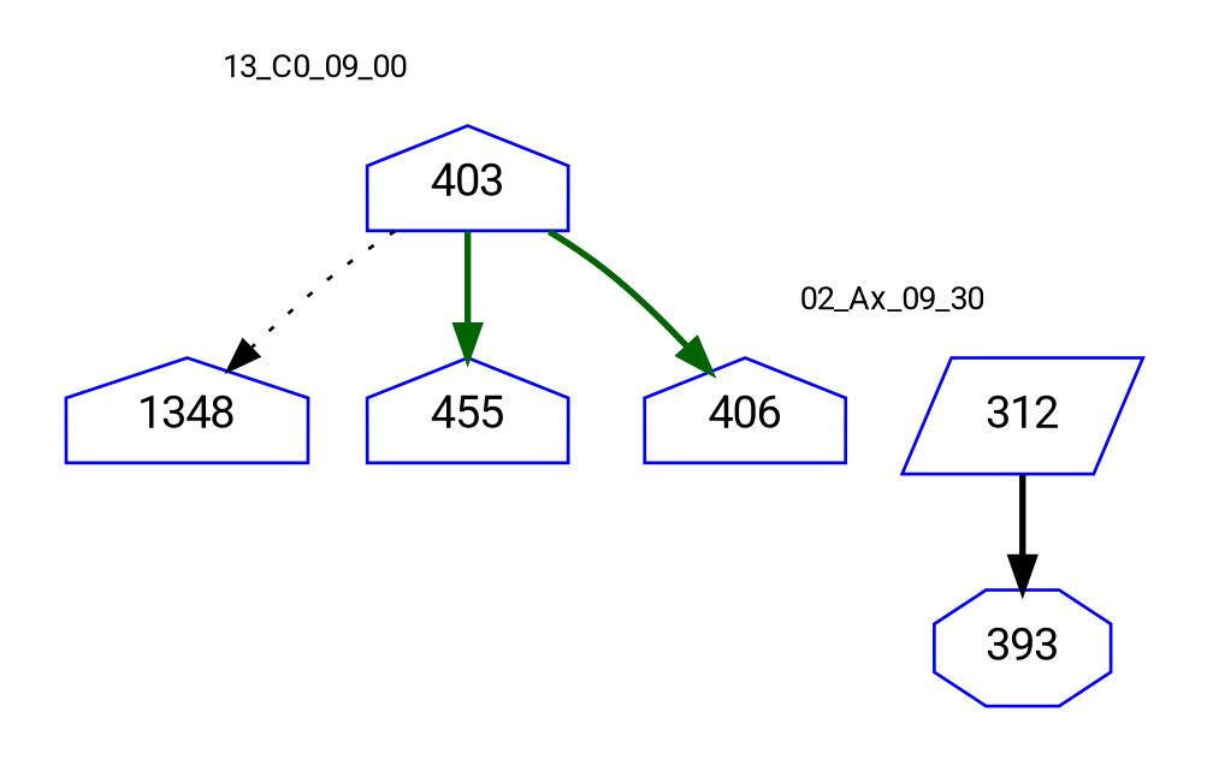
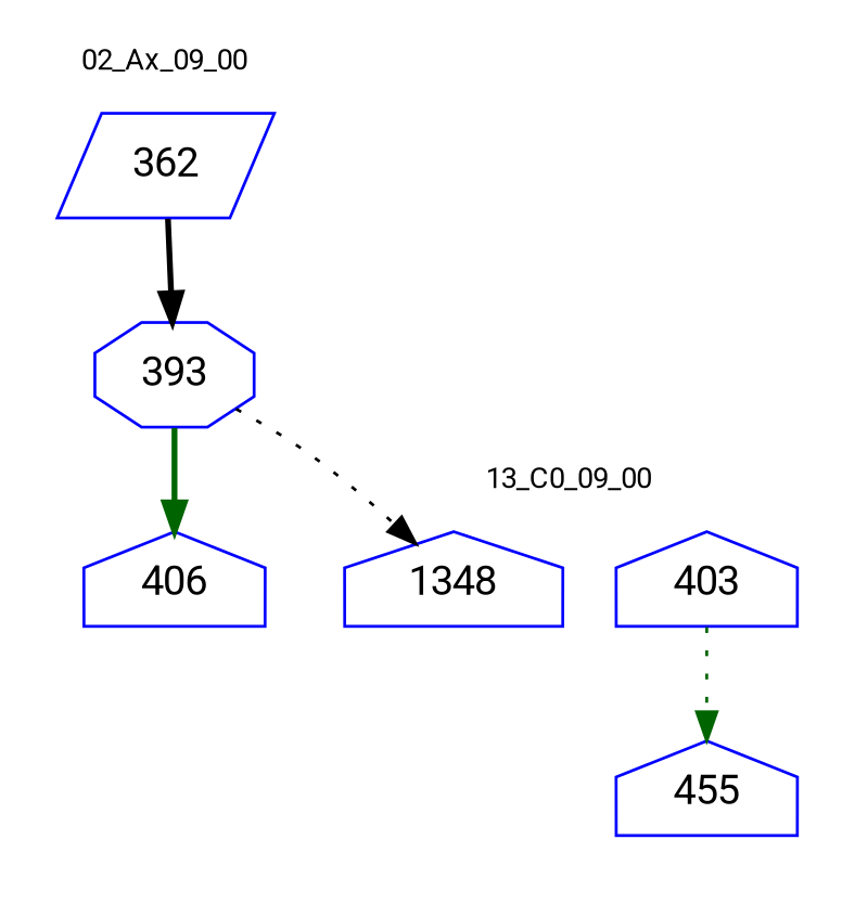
  digraph {
    fontname=Roboto
    node [color=blue fontname=Roboto shape=house]
    edge [color=darkgreen fontname=Roboto style=bold]
    n1 [label=393 shape=octagon]
-   n2 [label=312 shape=parallelogram]
+   n2 [label=362 shape=parallelogram]
    n3 [label=406]
    n4 [label=403]
    n5 [label=1348]
    n6 [label=455]
    subgraph cluster_1 {
      color=white
      fontsize=10
-     label="02_Ax_09_30"
+     label="02_Ax_09_00"
      n1
      n2
      n3
    }
    subgraph cluster_2 {
      color=white
      fontsize=10
      label="13_C0_09_00"
      n4
      n5
      n6
    }
-   n4 -> n3
+   n1 -> n3
    n2 -> n1 [color=black]
-   n4 -> n5 [color=black style=dotted]
-   n4 -> n6
+   n1 -> n5 [color=black style=dotted]
+   n4 -> n6 [style=dotted]
  }
